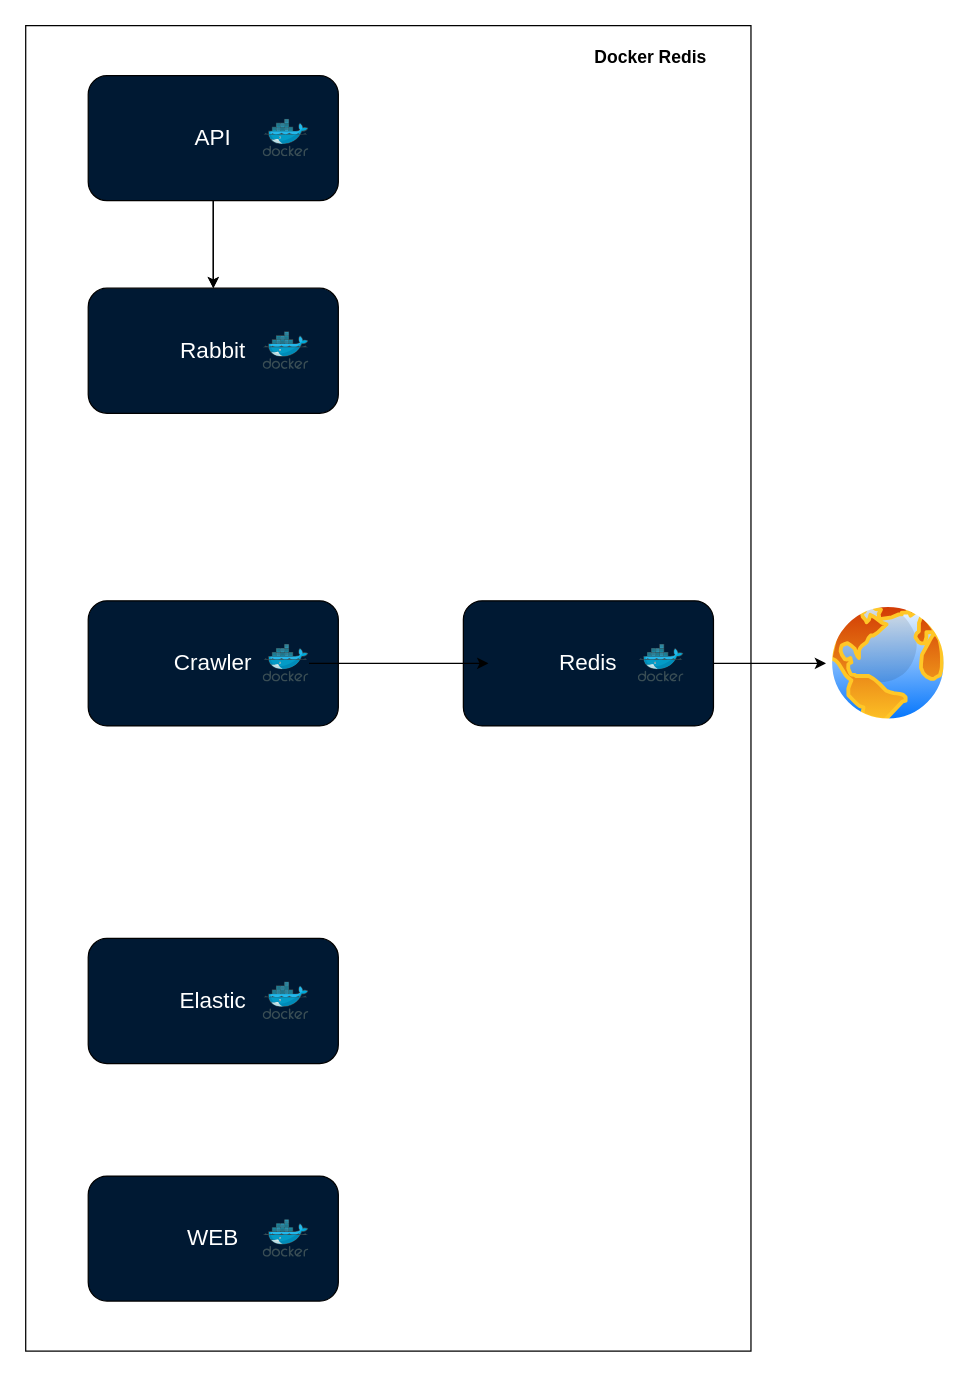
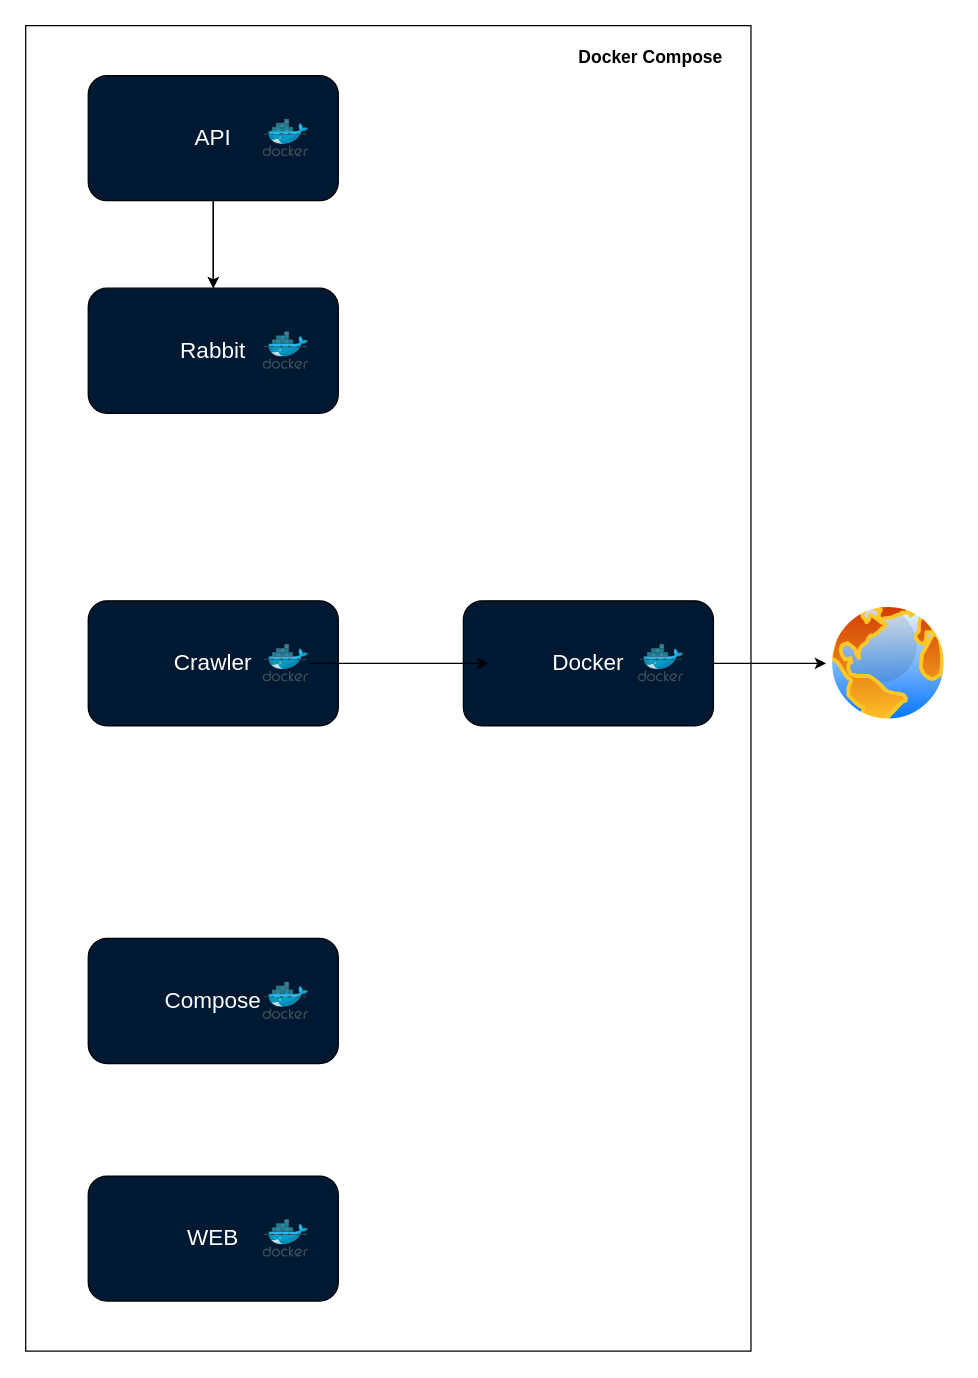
  <mxCell id="0" />
  <mxCell id="1" parent="0" />
  <mxCell id="2" value="" style="rounded=0;whiteSpace=wrap;html=1;" vertex="1" parent="1"><mxGeometry x="20" y="20" width="580" height="1060" as="geometry" /></mxCell>
  <mxCell id="3" value="" style="group" vertex="1" connectable="0" parent="1"><mxGeometry x="70" y="60" width="580" height="580" as="geometry" /></mxCell>
  <mxCell id="4" value="&lt;font style=&quot;font-size: 18px;&quot; color=&quot;#ffffff&quot;&gt;API&lt;/font&gt;" style="rounded=1;whiteSpace=wrap;html=1;fillColor=#001933;" vertex="1" parent="3"><mxGeometry width="200" height="100" as="geometry" /></mxCell>
  <mxCell id="5" value="" style="image;sketch=0;aspect=fixed;html=1;points=[];align=center;fontSize=12;image=img/lib/mscae/Docker.svg;" vertex="1" parent="3"><mxGeometry x="140" y="35" width="36.59" height="30" as="geometry" /></mxCell>
  <mxCell id="6" value="" style="shape=image;html=1;verticalAlign=top;verticalLabelPosition=bottom;labelBackgroundColor=#ffffff;imageAspect=0;aspect=fixed;image=https://cdn0.iconfinder.com/data/icons/long-shadow-web-icons/512/python-128.png" vertex="1" parent="3"><mxGeometry x="20" y="30" width="40" height="40" as="geometry" /></mxCell>
  <mxCell id="7" value="" style="shape=image;html=1;verticalAlign=top;verticalLabelPosition=bottom;labelBackgroundColor=#ffffff;imageAspect=0;aspect=fixed;image=https://cdn0.iconfinder.com/data/icons/social-media-2127/48/social_media_social_media_logo_docker-128.png" vertex="1" parent="3"><mxGeometry x="386" y="-28" width="128" height="128" as="geometry" /></mxCell>
  <mxCell id="8" value="" style="group" vertex="1" connectable="0" parent="1"><mxGeometry x="70" y="940" width="200" height="100" as="geometry" /></mxCell>
  <mxCell id="9" value="&lt;font style=&quot;font-size: 18px;&quot; color=&quot;#ffffff&quot;&gt;WEB&lt;/font&gt;" style="rounded=1;whiteSpace=wrap;html=1;fillColor=#001933;" vertex="1" parent="8"><mxGeometry width="200" height="100" as="geometry" /></mxCell>
  <mxCell id="10" value="" style="image;sketch=0;aspect=fixed;html=1;points=[];align=center;fontSize=12;image=img/lib/mscae/Docker.svg;" vertex="1" parent="8"><mxGeometry x="140" y="35" width="36.59" height="30" as="geometry" /></mxCell>
  <mxCell id="11" value="" style="shape=image;html=1;verticalAlign=top;verticalLabelPosition=bottom;labelBackgroundColor=#ffffff;imageAspect=0;aspect=fixed;image=https://cdn0.iconfinder.com/data/icons/long-shadow-web-icons/512/python-128.png" vertex="1" parent="8"><mxGeometry x="20" y="30" width="40" height="40" as="geometry" /></mxCell>
  <mxCell id="12" value="" style="group" vertex="1" connectable="0" parent="1"><mxGeometry x="70" y="230" width="200" height="100" as="geometry" /></mxCell>
  <mxCell id="13" value="&lt;font color=&quot;#ffffff&quot;&gt;&lt;span style=&quot;font-size: 18px;&quot;&gt;Rabbit&lt;/span&gt;&lt;/font&gt;" style="rounded=1;whiteSpace=wrap;html=1;fillColor=#001933;" vertex="1" parent="12"><mxGeometry width="200" height="100" as="geometry" /></mxCell>
  <mxCell id="14" value="" style="image;sketch=0;aspect=fixed;html=1;points=[];align=center;fontSize=12;image=img/lib/mscae/Docker.svg;" vertex="1" parent="12"><mxGeometry x="140" y="35" width="36.59" height="30" as="geometry" /></mxCell>
  <mxCell id="15" value="" style="group" vertex="1" connectable="0" parent="1"><mxGeometry x="70" y="480" width="200" height="100" as="geometry" /></mxCell>
  <mxCell id="16" value="&lt;font color=&quot;#ffffff&quot;&gt;&lt;span style=&quot;font-size: 18px;&quot;&gt;Crawler&lt;/span&gt;&lt;/font&gt;" style="rounded=1;whiteSpace=wrap;html=1;fillColor=#001933;" vertex="1" parent="15"><mxGeometry width="200" height="100" as="geometry" /></mxCell>
  <mxCell id="17" value="" style="image;sketch=0;aspect=fixed;html=1;points=[];align=center;fontSize=12;image=img/lib/mscae/Docker.svg;" vertex="1" parent="15"><mxGeometry x="140" y="35" width="36.59" height="30" as="geometry" /></mxCell>
  <mxCell id="18" value="" style="shape=image;html=1;verticalAlign=top;verticalLabelPosition=bottom;labelBackgroundColor=#ffffff;imageAspect=0;aspect=fixed;image=https://cdn0.iconfinder.com/data/icons/long-shadow-web-icons/512/python-128.png" vertex="1" parent="15"><mxGeometry x="20" y="30" width="40" height="40" as="geometry" /></mxCell>
  <mxCell id="19" value="" style="group" vertex="1" connectable="0" parent="1"><mxGeometry x="370" y="480" width="200" height="100" as="geometry" /></mxCell>
- <mxCell id="20" value="&lt;font color=&quot;#ffffff&quot;&gt;&lt;span style=&quot;font-size: 18px;&quot;&gt;Redis&lt;/span&gt;&lt;/font&gt;" style="rounded=1;whiteSpace=wrap;html=1;fillColor=#001933;" vertex="1" parent="19"><mxGeometry width="200" height="100" as="geometry" /></mxCell>
+ <mxCell id="20" value="&lt;font color=&quot;#ffffff&quot;&gt;&lt;span style=&quot;font-size: 18px;&quot;&gt;Docker&lt;/span&gt;&lt;/font&gt;" style="rounded=1;whiteSpace=wrap;html=1;fillColor=#001933;" vertex="1" parent="19"><mxGeometry width="200" height="100" as="geometry" /></mxCell>
  <mxCell id="21" value="" style="image;sketch=0;aspect=fixed;html=1;points=[];align=center;fontSize=12;image=img/lib/mscae/Docker.svg;" vertex="1" parent="19"><mxGeometry x="140" y="35" width="36.59" height="30" as="geometry" /></mxCell>
  <mxCell id="22" value="" style="group" vertex="1" connectable="0" parent="1"><mxGeometry x="70" y="750" width="200" height="100" as="geometry" /></mxCell>
- <mxCell id="23" value="&lt;font color=&quot;#ffffff&quot;&gt;&lt;span style=&quot;font-size: 18px;&quot;&gt;Elastic&lt;/span&gt;&lt;/font&gt;" style="rounded=1;whiteSpace=wrap;html=1;fillColor=#001933;" vertex="1" parent="22"><mxGeometry width="200" height="100" as="geometry" /></mxCell>
+ <mxCell id="23" value="&lt;font color=&quot;#ffffff&quot;&gt;&lt;span style=&quot;font-size: 18px;&quot;&gt;Compose&lt;/span&gt;&lt;/font&gt;" style="rounded=1;whiteSpace=wrap;html=1;fillColor=#001933;" vertex="1" parent="22"><mxGeometry width="200" height="100" as="geometry" /></mxCell>
  <mxCell id="24" value="" style="image;sketch=0;aspect=fixed;html=1;points=[];align=center;fontSize=12;image=img/lib/mscae/Docker.svg;" vertex="1" parent="22"><mxGeometry x="140" y="35" width="36.59" height="30" as="geometry" /></mxCell>
  <mxCell id="25" value="" style="image;aspect=fixed;perimeter=ellipsePerimeter;html=1;align=center;shadow=0;dashed=0;spacingTop=3;image=img/lib/active_directory/internet_globe.svg;" vertex="1" parent="1"><mxGeometry x="660" y="480" width="100" height="100" as="geometry" /></mxCell>
  <mxCell id="26" value="" style="edgeStyle=orthogonalEdgeStyle;rounded=0;orthogonalLoop=1;jettySize=auto;html=1;" edge="1" parent="1" source="4" target="13"><mxGeometry relative="1" as="geometry"><Array as="points"><mxPoint x="170" y="250" /><mxPoint x="170" y="250" /></Array></mxGeometry></mxCell>
  <mxCell id="27" style="edgeStyle=orthogonalEdgeStyle;rounded=0;orthogonalLoop=1;jettySize=auto;html=1;" edge="1" parent="1" source="4" target="13"><mxGeometry relative="1" as="geometry" /></mxCell>
  <mxCell id="28" style="edgeStyle=orthogonalEdgeStyle;rounded=0;orthogonalLoop=1;jettySize=auto;html=1;entryX=0;entryY=0.5;entryDx=0;entryDy=0;" edge="1" parent="1" source="17"><mxGeometry relative="1" as="geometry"><mxPoint x="390" y="530" as="targetPoint" /></mxGeometry></mxCell>
  <mxCell id="29" style="edgeStyle=orthogonalEdgeStyle;rounded=0;orthogonalLoop=1;jettySize=auto;html=1;" edge="1" parent="1" source="20" target="25"><mxGeometry relative="1" as="geometry" /></mxCell>
- <mxCell id="30" value="&lt;b&gt;&lt;font style=&quot;font-size: 14px;&quot;&gt;Docker Redis&lt;/font&gt;&lt;/b&gt;" style="text;html=1;strokeColor=none;fillColor=none;align=center;verticalAlign=middle;whiteSpace=wrap;rounded=0;" vertex="1" parent="1"><mxGeometry x="450" y="30" width="140" height="30" as="geometry" /></mxCell>
+ <mxCell id="30" value="&lt;b&gt;&lt;font style=&quot;font-size: 14px;&quot;&gt;Docker Compose&lt;/font&gt;&lt;/b&gt;" style="text;html=1;strokeColor=none;fillColor=none;align=center;verticalAlign=middle;whiteSpace=wrap;rounded=0;" vertex="1" parent="1"><mxGeometry x="450" y="30" width="140" height="30" as="geometry" /></mxCell>
